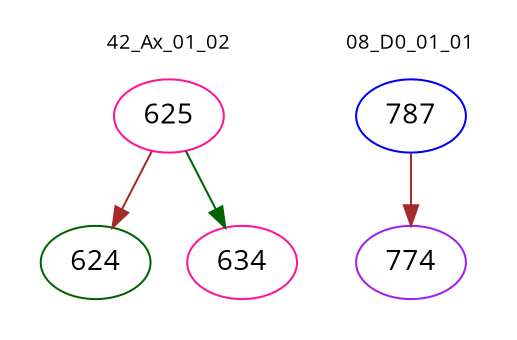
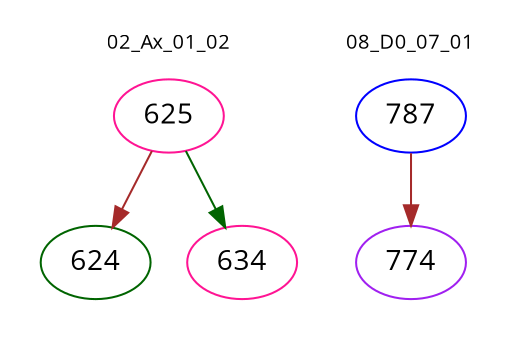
  digraph {
    fontname="Open Sans"
    node [color=deeppink fontname="Open Sans"]
    edge [color=brown fontname="Open Sans"]
    n1 [label=625]
    n2 [color=darkgreen label=624]
    n3 [label=634]
    n4 [color=blue label=787]
    n5 [color=purple label=774]
    subgraph cluster_1 {
      color=white
      fontsize=10
-     label="42_Ax_01_02"
+     label="02_Ax_01_02"
      n1
      n2
      n3
    }
    subgraph cluster_2 {
      color=white
      fontsize=10
-     label="08_D0_01_01"
+     label="08_D0_07_01"
      n4
      n5
    }
    n1 -> n2
    n1 -> n3 [color=darkgreen]
    n4 -> n5
  }
